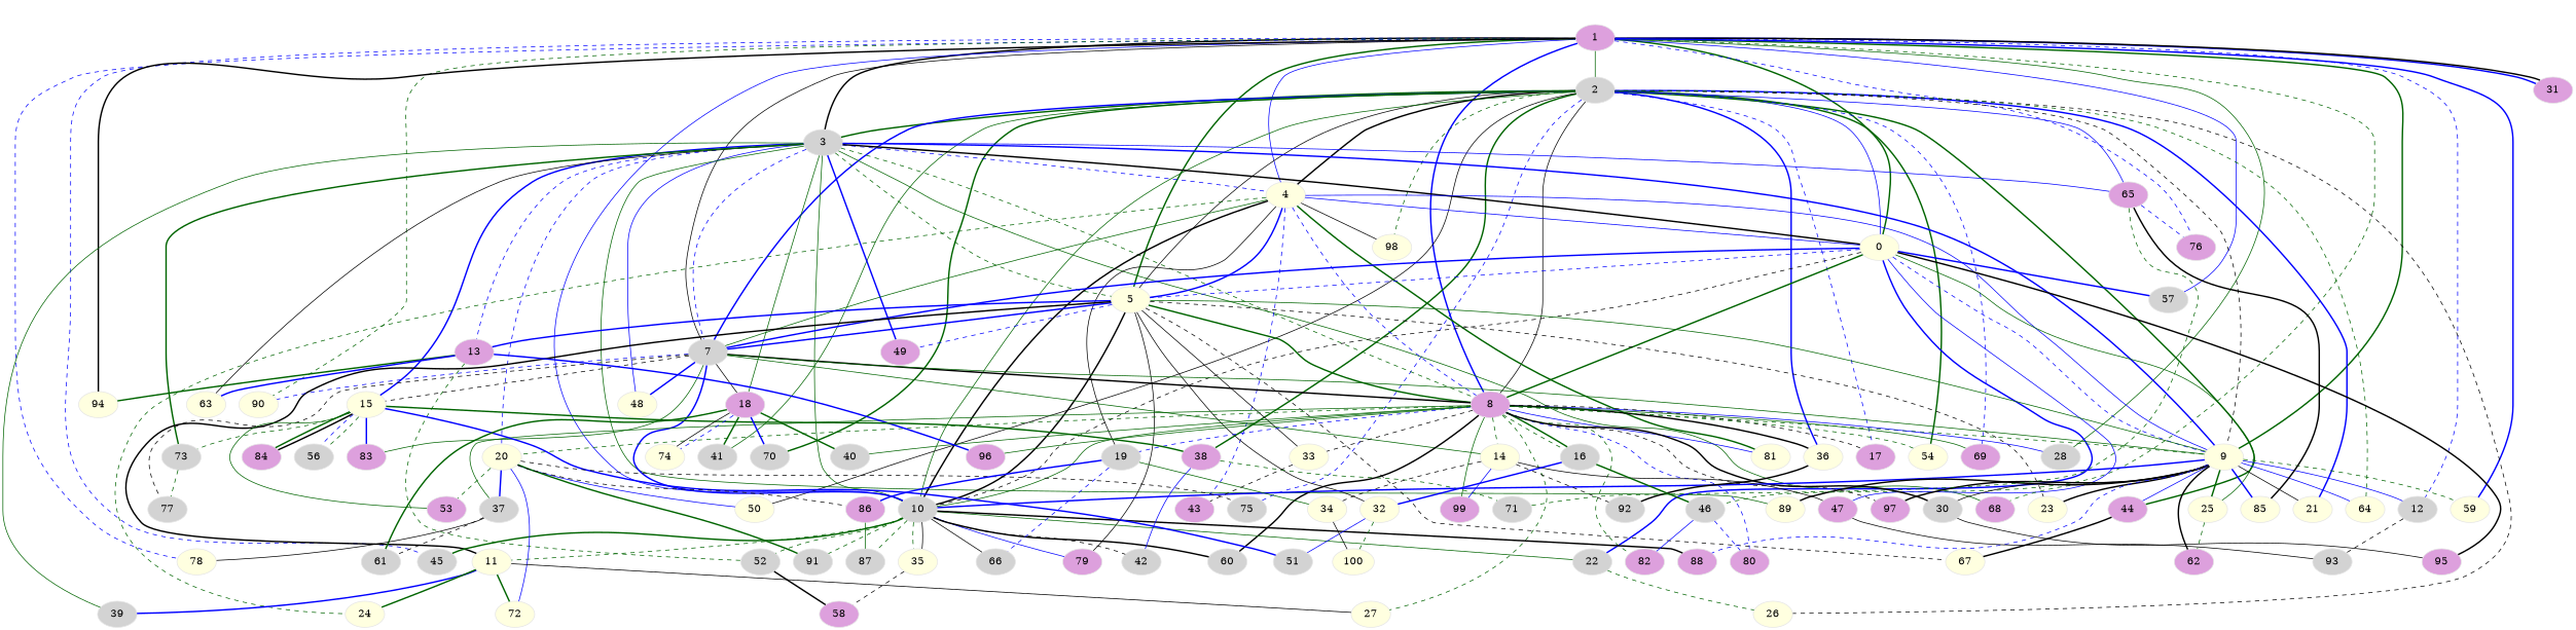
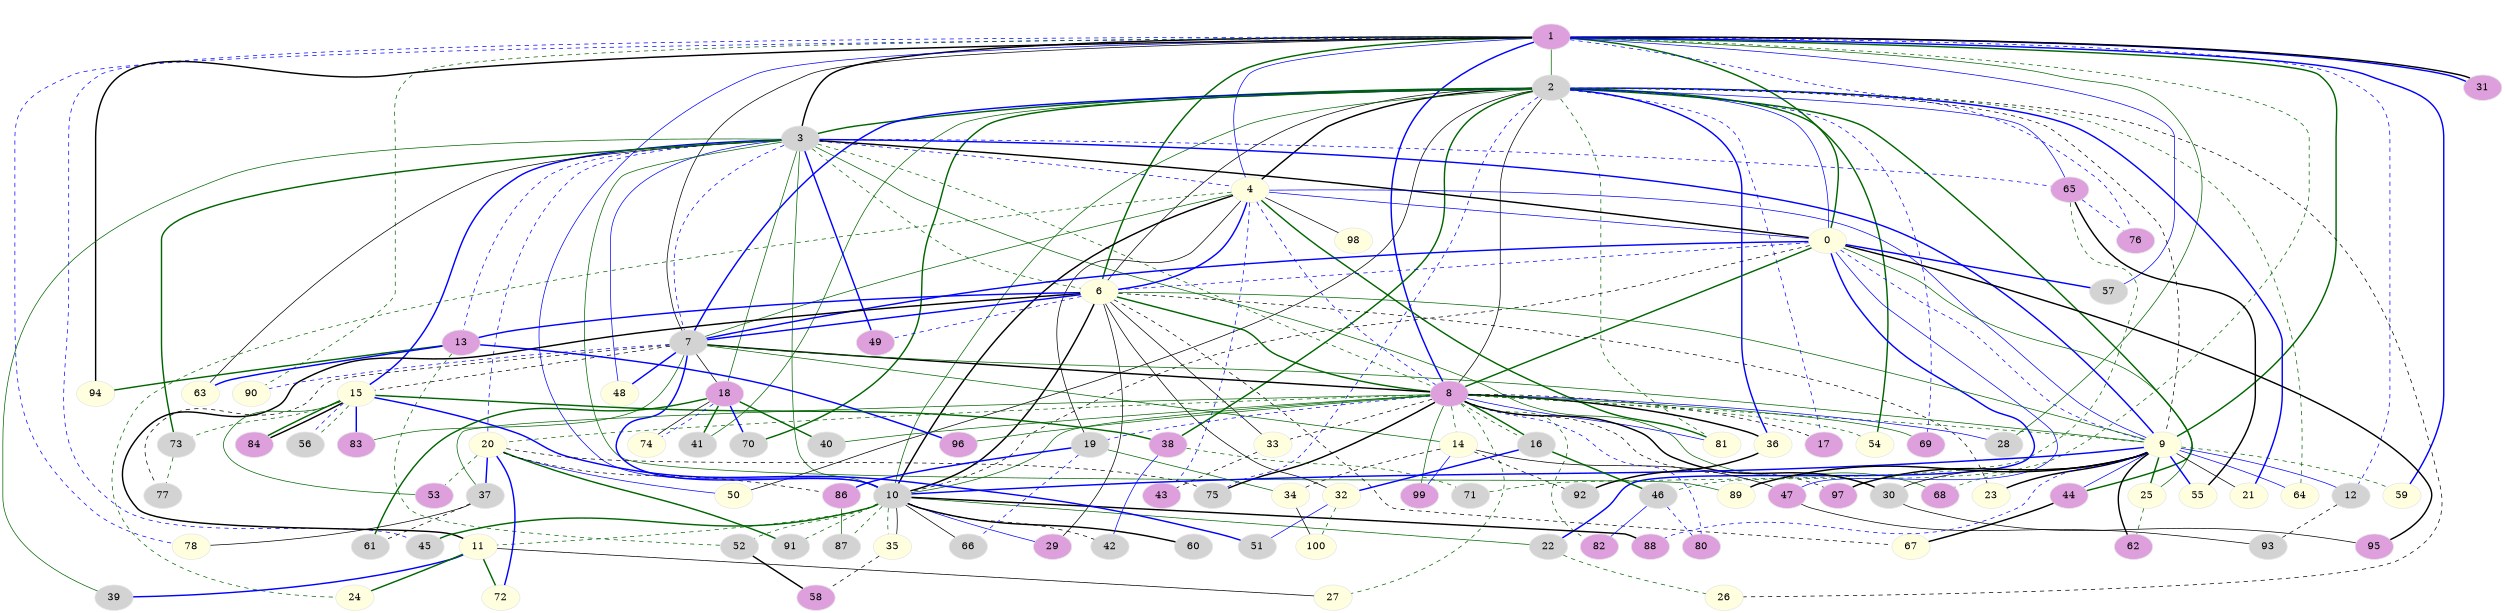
  graph {
    node [color=gray90 fillcolor=lightyellow style=filled]
    edge [color=darkgreen style=bold]
    1 [fillcolor=plum]
    2 [fillcolor=lightgrey]
    3 [fillcolor=lightgrey]
    4
    n5 [label=0]
-   6 [label=5]
+   6
    7 [fillcolor=lightgrey]
    8 [fillcolor=plum]
    9
    10 [fillcolor=lightgrey]
    12 [fillcolor=lightgrey]
    28 [fillcolor=lightgrey]
    31 [fillcolor=plum]
    45 [fillcolor=lightgrey]
    46 [fillcolor=lightgrey]
    57 [fillcolor=lightgrey]
    59
    76 [fillcolor=plum]
    78
    90
    94
    17 [fillcolor=plum]
    21
    26
    36
    38 [fillcolor=plum]
    41 [fillcolor=lightgrey]
    44 [fillcolor=plum]
    50
    54
    64
    65 [fillcolor=plum]
    69 [fillcolor=plum]
    70 [fillcolor=lightgrey]
    75 [fillcolor=lightgrey]
    98
    13 [fillcolor=plum]
    15
    18 [fillcolor=plum]
    20
    39 [fillcolor=lightgrey]
    48
    49 [fillcolor=plum]
    63
    68 [fillcolor=plum]
    73 [fillcolor=lightgrey]
    89
    19 [fillcolor=lightgrey]
    24
    43 [fillcolor=plum]
    81
    22 [fillcolor=lightgrey]
    25
    47 [fillcolor=plum]
    95 [fillcolor=plum]
    11
    23
-   29 [fillcolor=plum label=79]
+   29 [fillcolor=plum]
    32
    33
    67
    14
    77 [fillcolor=lightgrey]
    83 [fillcolor=plum]
    16 [fillcolor=lightgrey]
    27
    30 [fillcolor=lightgrey]
    37 [fillcolor=lightgrey]
    40 [fillcolor=lightgrey]
    60 [fillcolor=lightgrey]
    80 [fillcolor=plum]
    82 [fillcolor=plum]
    96 [fillcolor=plum]
    97 [fillcolor=plum]
    99 [fillcolor=plum]
    62 [fillcolor=plum]
-   85
+   85 [label=55]
    88 [fillcolor=plum]
    35
    42 [fillcolor=lightgrey]
    52 [fillcolor=lightgrey]
    66 [fillcolor=lightgrey]
    87 [fillcolor=lightgrey]
    91 [fillcolor=lightgrey]
    93 [fillcolor=lightgrey]
    92 [fillcolor=lightgrey]
    71 [fillcolor=lightgrey]
    51 [fillcolor=lightgrey]
    53 [fillcolor=plum]
    56 [fillcolor=lightgrey]
    84 [fillcolor=plum]
    61 [fillcolor=lightgrey]
    74
    72
    86 [fillcolor=plum]
    34
    100
    58 [fillcolor=plum]
    1 -- 2 [style=solid]
    1 -- 3 [color=black]
    1 -- 4 [color=blue style=solid]
    1 -- n5
    1 -- 6
    1 -- 7 [color=black style=solid]
    1 -- 8 [color=blue]
    1 -- 9
    1 -- 10 [color=blue style=solid]
    1 -- 12 [color=blue style=dashed]
    1 -- 28 [style=solid]
    1 -- 31 [color=blue]
    1 -- 31 [color=black]
    1 -- 45 [color=blue style=dashed]
    1 -- 46 [style=dashed]
    1 -- 57 [color=blue style=solid]
    1 -- 59 [color=blue]
    1 -- 76 [color=blue style=dashed]
    1 -- 78 [color=blue style=dashed]
    1 -- 90 [style=dashed]
    1 -- 94 [color=black]
    2 -- 3
    2 -- 4 [color=black]
    2 -- n5 [color=blue style=solid]
    2 -- 6 [color=black style=solid]
    2 -- 7 [color=blue]
    2 -- 8 [color=black style=solid]
    2 -- 9 [color=black style=dashed]
    2 -- 10 [style=solid]
    2 -- 17 [color=blue style=dashed]
    2 -- 21 [color=blue]
    2 -- 26 [color=black style=dashed]
    2 -- 36 [color=blue]
    2 -- 38
    2 -- 41 [style=solid]
    2 -- 44
    2 -- 50 [color=black style=solid]
    2 -- 54
    2 -- 64 [style=dashed]
    2 -- 65 [color=blue style=solid]
    2 -- 69 [color=blue style=dashed]
    2 -- 70
    2 -- 75 [color=blue style=dashed]
-   2 -- 98 [style=dashed]
+   2 -- 81 [style=dashed]
    3 -- 4 [color=blue style=dashed]
    3 -- n5 [color=black]
    3 -- 6 [style=dashed]
    3 -- 7 [color=blue style=dashed]
    3 -- 8 [style=dashed]
    3 -- 9 [color=blue]
    3 -- 10 [style=solid]
-   3 -- 65 [color=blue style=solid]
+   3 -- 65 [color=blue style=dashed]
    3 -- 13 [color=blue style=dashed]
    3 -- 15 [color=blue]
    3 -- 18 [style=solid]
    3 -- 20 [color=blue style=dashed]
    3 -- 39 [style=solid]
    3 -- 48 [color=blue style=solid]
    3 -- 49 [color=blue]
    3 -- 63 [color=black style=solid]
    3 -- 68 [style=solid]
    3 -- 73
    3 -- 89 [style=solid]
    4 -- n5 [color=blue style=solid]
    4 -- 6 [color=blue]
    4 -- 7 [style=solid]
    4 -- 8 [color=blue style=dashed]
    4 -- 9 [color=blue style=solid]
    4 -- 10 [color=black]
    4 -- 98 [color=black style=solid]
    4 -- 19 [color=black style=solid]
    4 -- 24 [style=dashed]
    4 -- 43 [color=blue style=dashed]
    4 -- 81
    n5 -- 6 [color=blue style=dashed]
    n5 -- 7 [color=blue]
    n5 -- 8
    n5 -- 9 [color=blue style=dashed]
    n5 -- 10 [color=black style=dashed]
    n5 -- 57 [color=blue]
    n5 -- 22 [color=blue]
    n5 -- 25 [style=solid]
    n5 -- 47 [color=blue style=solid]
    n5 -- 95 [color=black]
    6 -- 7 [color=blue]
    6 -- 8
    6 -- 9 [style=solid]
    6 -- 10 [color=black]
    6 -- 13 [color=blue]
    6 -- 49 [color=blue style=dashed]
    6 -- 11 [color=black]
    6 -- 23 [color=black style=dashed]
    6 -- 29 [color=black style=solid]
    6 -- 32 [color=black style=solid]
    6 -- 33 [color=black style=solid]
    6 -- 67 [color=black style=dashed]
    7 -- 8 [color=black]
    7 -- 9 [style=solid]
    7 -- 10 [color=blue]
    7 -- 90 [color=blue style=dashed]
    7 -- 15 [color=black style=dashed]
    7 -- 18 [color=black style=solid]
    7 -- 48 [color=blue]
    7 -- 14 [style=solid]
    7 -- 77 [color=black style=dashed]
    7 -- 83 [style=solid]
    8 -- 9 [style=dashed]
    8 -- 10 [style=solid]
    8 -- 28 [color=blue style=solid]
    8 -- 17 [color=black style=dashed]
    8 -- 36 [color=black]
    8 -- 54 [style=dashed]
    8 -- 69 [style=solid]
    8 -- 20 [style=dashed]
    8 -- 19 [color=blue style=dashed]
    8 -- 81 [color=blue style=solid]
    8 -- 33 [color=black style=dashed]
    8 -- 14 [style=dashed]
    8 -- 16 [style=dashed]
    8 -- 16
    8 -- 27 [style=dashed]
    8 -- 30 [color=black]
    8 -- 37 [style=solid]
    8 -- 40 [style=solid]
-   8 -- 60 [color=black]
+   8 -- 75 [color=black]
    8 -- 80 [color=blue style=dashed]
    8 -- 82 [style=dashed]
    8 -- 96 [style=solid]
    8 -- 97 [color=black style=dashed]
    8 -- 99 [style=solid]
    9 -- 10 [color=blue]
    9 -- 12 [color=blue style=solid]
    9 -- 59 [style=dashed]
    9 -- 21 [color=black style=solid]
    9 -- 44 [color=blue style=solid]
    9 -- 64 [color=blue style=solid]
    9 -- 68 [style=dashed]
    9 -- 89 [color=black]
    9 -- 25
    9 -- 23 [color=black]
    9 -- 30 [color=black style=solid]
    9 -- 97 [color=black]
    9 -- 62 [color=black]
    9 -- 85 [color=blue]
    9 -- 88 [color=blue style=dashed]
    10 -- 45
    10 -- 22 [style=solid]
    10 -- 11 [style=dashed]
    10 -- 29 [color=blue style=solid]
    10 -- 60 [color=black]
    10 -- 88 [color=black]
    10 -- 35 [style=dashed]
    10 -- 35 [color=black style=solid]
    10 -- 42 [color=black style=dashed]
    10 -- 52 [style=dashed]
    10 -- 66 [color=black style=solid]
    10 -- 87 [style=dashed]
    10 -- 91 [style=dashed]
    12 -- 93 [color=black style=dashed]
    46 -- 80 [color=blue style=dashed]
    46 -- 82 [color=blue style=solid]
    36 -- 92 [color=black]
    38 -- 42 [color=blue style=solid]
    38 -- 71 [style=dashed]
    44 -- 67 [color=black]
    65 -- 76 [color=blue style=dashed]
    65 -- 85 [color=black]
    65 -- 71 [style=dashed]
    13 -- 94
    13 -- 63 [color=blue]
    13 -- 96 [color=blue]
    13 -- 52 [style=dashed]
    15 -- 38
    15 -- 73 [style=dashed]
    15 -- 83 [color=blue]
    15 -- 51 [color=blue]
    15 -- 53 [style=solid]
    15 -- 56 [color=blue style=dashed]
    15 -- 56 [style=dashed]
    15 -- 84
    15 -- 84 [color=black]
    18 -- 41
    18 -- 70 [color=blue]
    18 -- 40
    18 -- 61
    18 -- 74 [color=black style=solid]
    18 -- 74 [color=blue style=dashed]
    20 -- 50 [color=blue style=solid]
    20 -- 75 [color=black style=dashed]
    20 -- 37 [color=blue]
    20 -- 91
    20 -- 53 [style=dashed]
-   20 -- 72 [color=blue style=solid]
+   20 -- 72 [color=blue]
    20 -- 86 [color=black style=dashed]
    73 -- 77 [style=dashed]
    19 -- 66 [color=blue style=dashed]
    19 -- 86 [color=blue]
    19 -- 34 [style=solid]
    22 -- 26 [style=dashed]
    25 -- 62 [style=dashed]
    47 -- 93 [color=black style=solid]
    11 -- 39 [color=blue]
    11 -- 24
    11 -- 27 [color=black style=solid]
    11 -- 72
    32 -- 51 [color=blue style=solid]
    32 -- 100 [style=dashed]
    33 -- 43 [color=black style=dashed]
    14 -- 47 [color=black style=solid]
    14 -- 99 [color=blue style=solid]
    14 -- 92 [color=black style=dashed]
    14 -- 34 [color=black style=dashed]
    16 -- 46
    16 -- 32 [color=blue]
    30 -- 95 [color=black style=solid]
    37 -- 78 [color=black style=solid]
    37 -- 61 [color=black style=dashed]
    35 -- 58 [color=black style=dashed]
    52 -- 58 [color=black]
    86 -- 87 [style=solid]
    34 -- 100 [color=black style=solid]
  }
